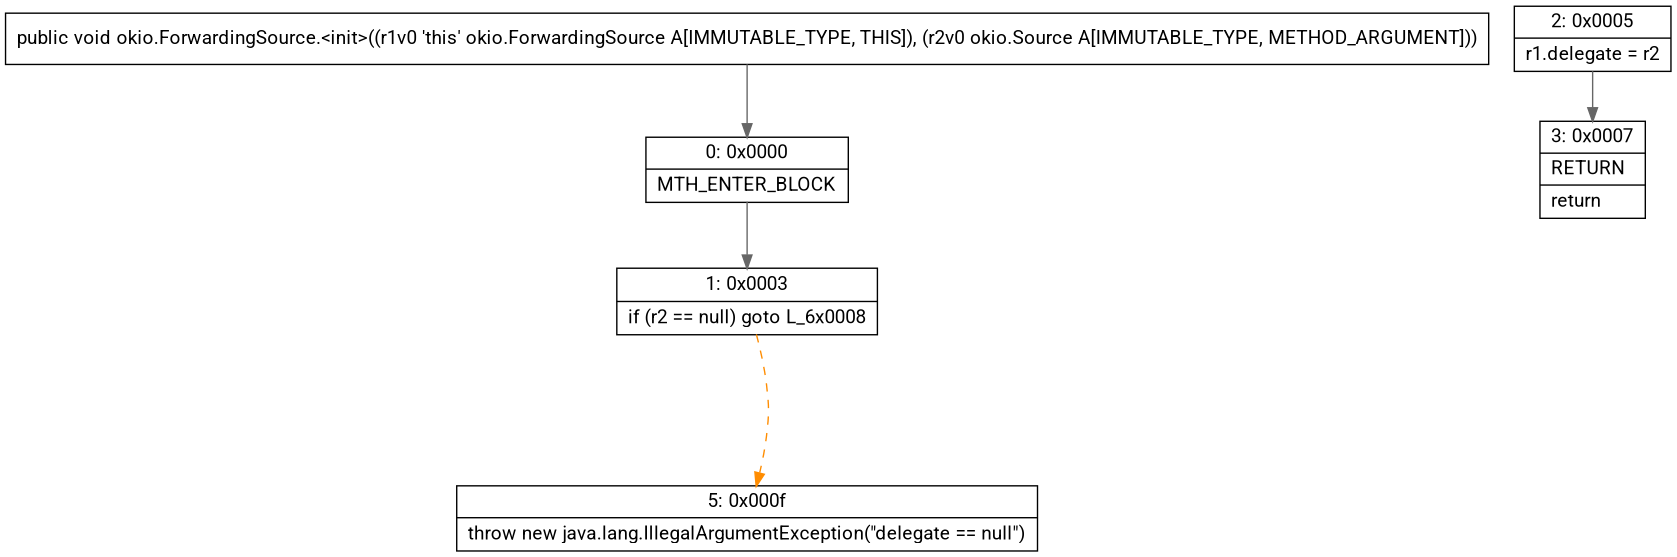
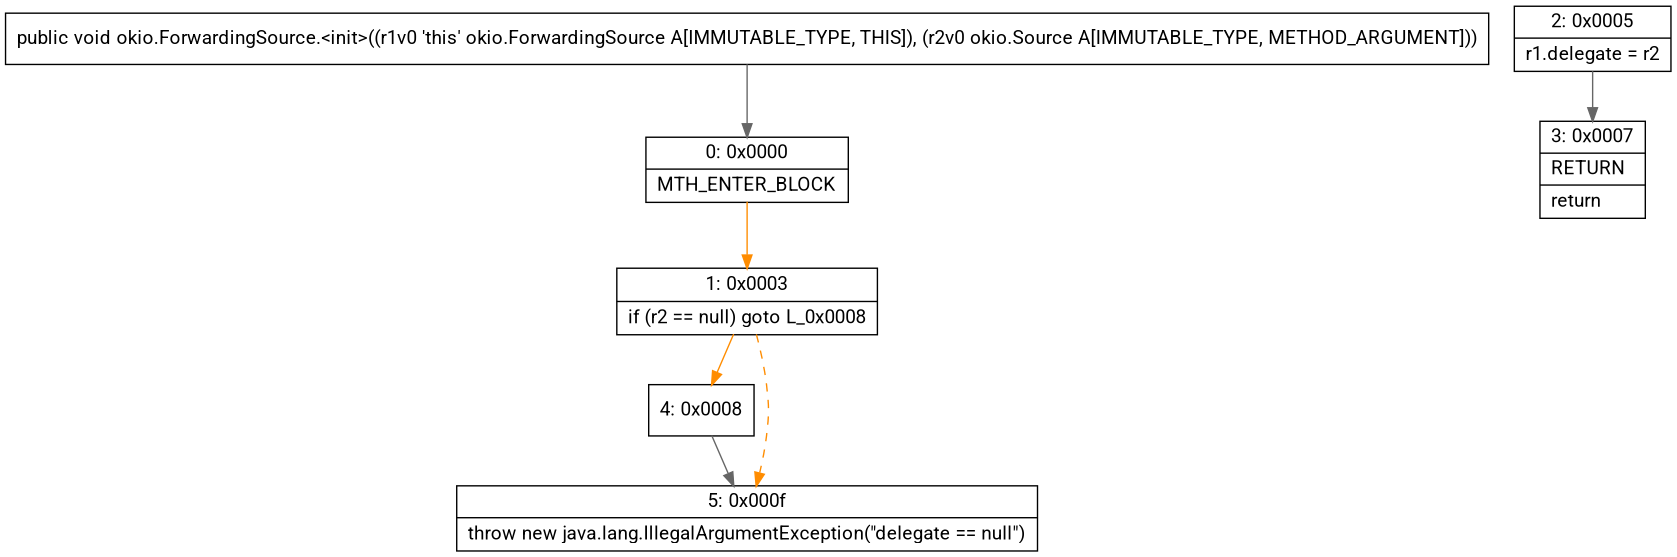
  digraph {
    fontname=Roboto
    node [fontname=Roboto shape=record]
    edge [color=darkorange fontname=Roboto]
    n1 [label="{0\:\ 0x0000|MTH_ENTER_BLOCK\l}"]
-   n2 [label="{1\:\ 0x0003|if (r2 == null) goto L_6x0008\l}"]
+   n2 [label="{1\:\ 0x0003|if (r2 == null) goto L_0x0008\l}"]
+   n3 [label="{4\:\ 0x0008}"]
    n4 [label="{5\:\ 0x000f|throw new java.lang.IllegalArgumentException(\"delegate == null\")\l}"]
    n5 [label="{2\:\ 0x0005|r1.delegate = r2\l}"]
    n6 [label="{3\:\ 0x0007|RETURN\l|return\l}"]
    n7 [label="{public void okio.ForwardingSource.\<init\>((r1v0 'this' okio.ForwardingSource A[IMMUTABLE_TYPE, THIS]), (r2v0 okio.Source A[IMMUTABLE_TYPE, METHOD_ARGUMENT])) }"]
-   n1 -> n2 [color=gray40]
+   n1 -> n2
+   n2 -> n3
    n2 -> n4 [style=dashed]
+   n3 -> n4 [color=gray40]
    n5 -> n6 [color=gray40]
    n7 -> n1 [color=gray40]
  }
